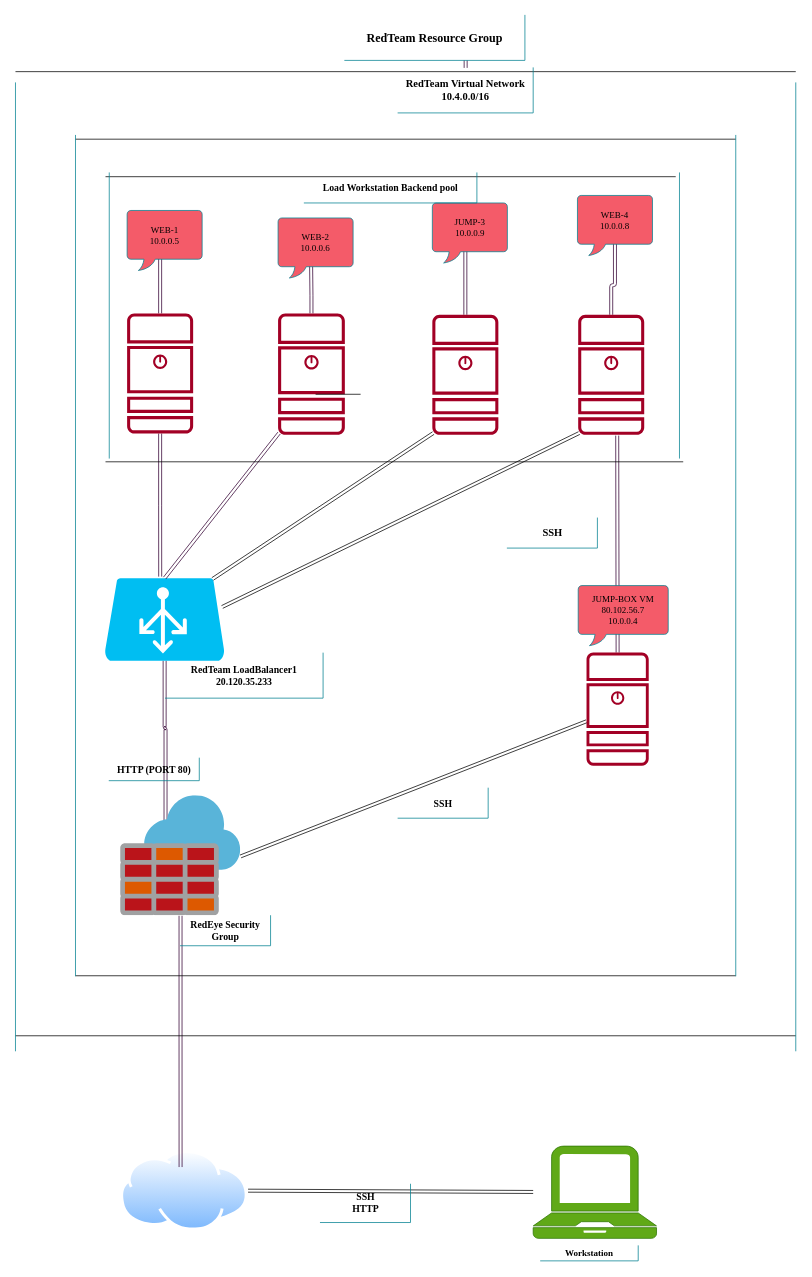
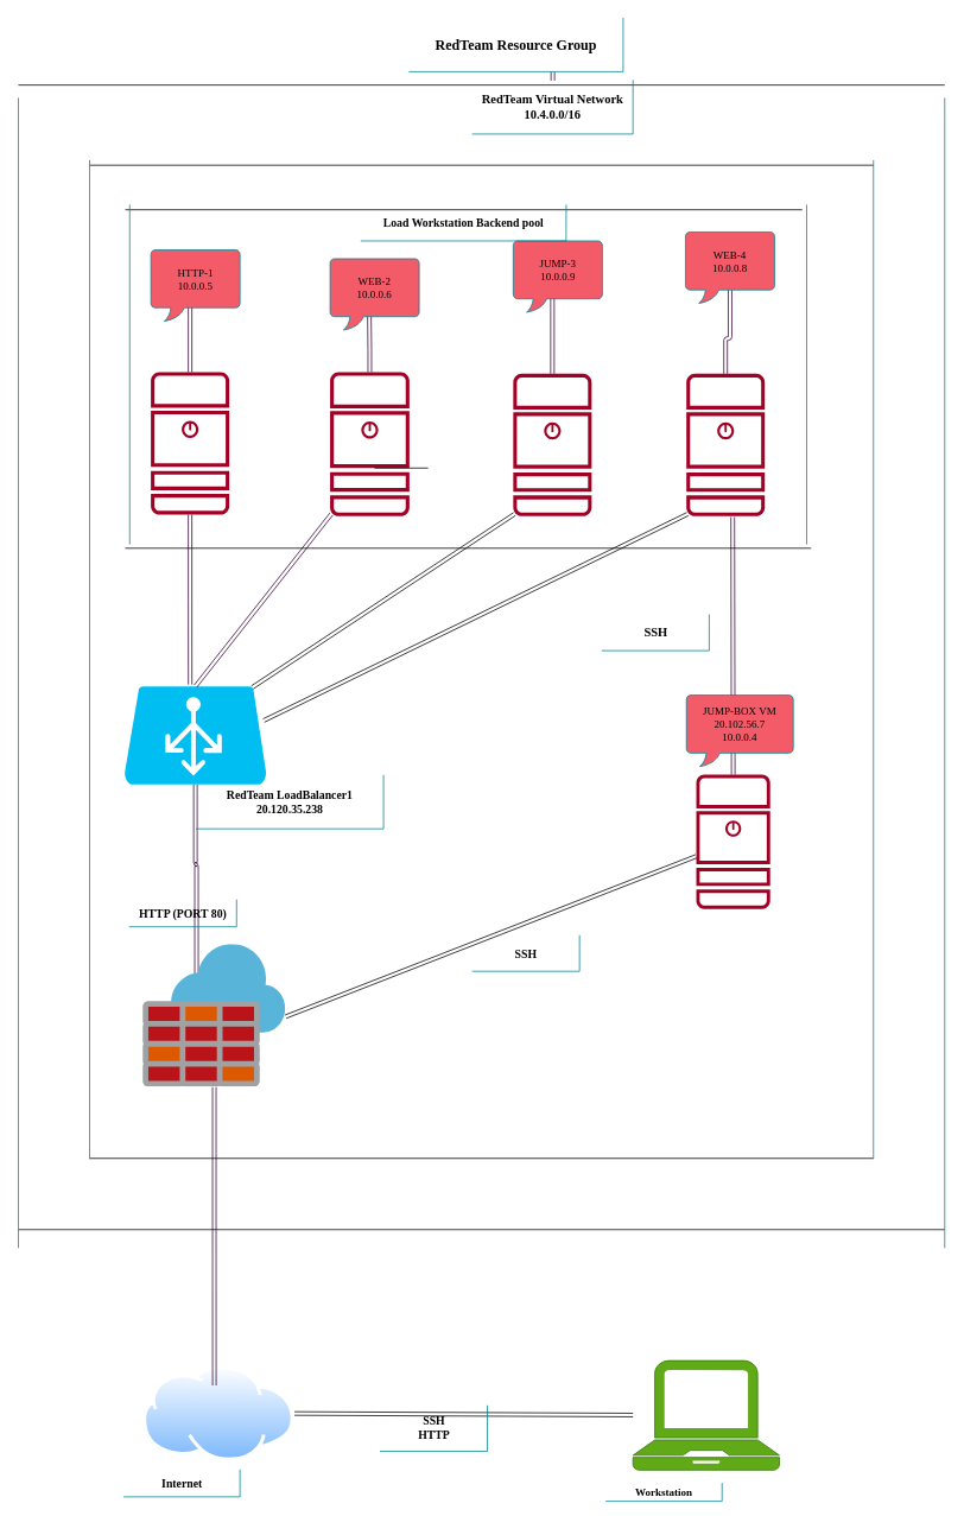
  <mxCell id="0" />
  <mxCell id="1" parent="0" />
  <mxCell id="2" style="edgeStyle=none;shape=link;rounded=0;orthogonalLoop=1;jettySize=auto;html=1;exitX=1;exitY=0.5;exitDx=0;exitDy=0;" edge="1" parent="1" source="3" target="4"><mxGeometry relative="1" as="geometry" /></mxCell>
  <mxCell id="3" value="" style="aspect=fixed;perimeter=ellipsePerimeter;html=1;align=center;shadow=0;dashed=0;spacingTop=3;image;image=img/lib/active_directory/internet_cloud.svg;" vertex="1" parent="1"><mxGeometry x="160" y="1532.9" width="170" height="107.1" as="geometry" /></mxCell>
  <mxCell id="4" value="" style="pointerEvents=1;shadow=0;dashed=0;html=1;strokeColor=#2D7600;fillColor=#60a917;labelPosition=center;verticalLabelPosition=bottom;verticalAlign=top;align=center;outlineConnect=0;shape=mxgraph.veeam.laptop;fontColor=#ffffff;" vertex="1" parent="1"><mxGeometry x="710" y="1527.05" width="164.4" height="122.95" as="geometry" /></mxCell>
  <mxCell id="5" style="edgeStyle=orthogonalEdgeStyle;shape=link;curved=0;rounded=1;sketch=0;orthogonalLoop=1;jettySize=auto;html=1;entryX=0.375;entryY=0.25;entryDx=0;entryDy=0;entryPerimeter=0;fontFamily=Comic Sans MS;fontSize=13;fontColor=#000000;strokeColor=#330033;fillColor=#330033;" edge="1" parent="1" source="6" target="8"><mxGeometry relative="1" as="geometry" /></mxCell>
  <mxCell id="6" value="" style="verticalLabelPosition=bottom;html=1;verticalAlign=top;align=center;strokeColor=none;fillColor=#00BEF2;shape=mxgraph.azure.azure_load_balancer;" vertex="1" parent="1"><mxGeometry x="138.8" y="770" width="160" height="110" as="geometry" /></mxCell>
  <mxCell id="7" style="edgeStyle=orthogonalEdgeStyle;shape=link;curved=0;rounded=1;sketch=0;orthogonalLoop=1;jettySize=auto;html=1;entryX=0.471;entryY=0.206;entryDx=0;entryDy=0;entryPerimeter=0;fontFamily=Comic Sans MS;fontSize=13;fontColor=#000000;strokeColor=#330033;fillColor=#330033;" edge="1" parent="1" source="8" target="3"><mxGeometry relative="1" as="geometry" /></mxCell>
  <mxCell id="8" value="" style="sketch=0;aspect=fixed;html=1;points=[];align=center;image;fontSize=12;image=img/lib/mscae/Azure_Firewall.svg;" vertex="1" parent="1"><mxGeometry x="160" y="1060" width="160" height="160" as="geometry" /></mxCell>
  <mxCell id="9" style="edgeStyle=none;shape=link;rounded=0;orthogonalLoop=1;jettySize=auto;html=1;exitX=0.015;exitY=0.985;exitDx=0;exitDy=0;exitPerimeter=0;entryX=0.9;entryY=0.01;entryDx=0;entryDy=0;entryPerimeter=0;" edge="1" parent="1" source="11" target="6"><mxGeometry relative="1" as="geometry" /></mxCell>
  <mxCell id="10" style="edgeStyle=orthogonalEdgeStyle;shape=link;curved=0;rounded=1;sketch=0;orthogonalLoop=1;jettySize=auto;html=1;exitX=0.5;exitY=0;exitDx=0;exitDy=0;exitPerimeter=0;entryX=0.44;entryY=0.625;entryDx=0;entryDy=0;entryPerimeter=0;fontFamily=Comic Sans MS;fontColor=#000000;strokeColor=#330033;fillColor=#330033;" edge="1" parent="1" source="11" target="26"><mxGeometry relative="1" as="geometry" /></mxCell>
  <mxCell id="11" value="" style="sketch=0;points=[[0.015,0.015,0],[0.985,0.015,0],[0.985,0.985,0],[0.015,0.985,0],[0.25,0,0],[0.5,0,0],[0.75,0,0],[1,0.25,0],[1,0.5,0],[1,0.75,0],[0.75,1,0],[0.5,1,0],[0.25,1,0],[0,0.75,0],[0,0.5,0],[0,0.25,0]];verticalLabelPosition=bottom;html=1;verticalAlign=top;aspect=fixed;align=center;pointerEvents=1;shape=mxgraph.cisco19.server;fillColor=#a20025;strokeColor=#6F0000;fontColor=#ffffff;" vertex="1" parent="1"><mxGeometry x="575.6" y="419.09" width="88" height="160" as="geometry" /></mxCell>
  <mxCell id="12" style="edgeStyle=none;shape=link;rounded=0;orthogonalLoop=1;jettySize=auto;html=1;exitX=0.015;exitY=0.985;exitDx=0;exitDy=0;exitPerimeter=0;entryX=0.979;entryY=0.35;entryDx=0;entryDy=0;entryPerimeter=0;" edge="1" parent="1" source="14" target="6"><mxGeometry relative="1" as="geometry" /></mxCell>
  <mxCell id="13" style="edgeStyle=orthogonalEdgeStyle;shape=link;curved=0;rounded=1;sketch=0;orthogonalLoop=1;jettySize=auto;html=1;exitX=0.5;exitY=0;exitDx=0;exitDy=0;exitPerimeter=0;entryX=0.5;entryY=0.75;entryDx=0;entryDy=0;entryPerimeter=0;fontFamily=Comic Sans MS;fontColor=#000000;strokeColor=#330033;fillColor=#330033;" edge="1" parent="1" source="14" target="27"><mxGeometry relative="1" as="geometry" /></mxCell>
  <mxCell id="14" value="" style="sketch=0;points=[[0.015,0.015,0],[0.985,0.015,0],[0.985,0.985,0],[0.015,0.985,0],[0.25,0,0],[0.5,0,0],[0.75,0,0],[1,0.25,0],[1,0.5,0],[1,0.75,0],[0.75,1,0],[0.5,1,0],[0.25,1,0],[0,0.75,0],[0,0.5,0],[0,0.25,0]];verticalLabelPosition=bottom;html=1;verticalAlign=top;aspect=fixed;align=center;pointerEvents=1;shape=mxgraph.cisco19.server;fillColor=#a20025;strokeColor=#6F0000;fontColor=#ffffff;" vertex="1" parent="1"><mxGeometry x="770" y="419.09" width="88" height="160" as="geometry" /></mxCell>
  <mxCell id="15" style="edgeStyle=orthogonalEdgeStyle;shape=link;curved=0;rounded=1;sketch=0;orthogonalLoop=1;jettySize=auto;html=1;exitX=0.5;exitY=0;exitDx=0;exitDy=0;exitPerimeter=0;entryX=0.44;entryY=0.75;entryDx=0;entryDy=0;entryPerimeter=0;fontFamily=Comic Sans MS;fontColor=#000000;strokeColor=#330033;fillColor=#330033;" edge="1" parent="1" source="17" target="25"><mxGeometry relative="1" as="geometry" /></mxCell>
  <mxCell id="16" style="edgeStyle=none;shape=link;rounded=1;sketch=0;orthogonalLoop=1;jettySize=auto;html=1;exitX=0.015;exitY=0.985;exitDx=0;exitDy=0;exitPerimeter=0;entryX=0.5;entryY=0;entryDx=0;entryDy=0;entryPerimeter=0;fontFamily=Comic Sans MS;fontSize=13;fontColor=#000000;strokeColor=#330033;fillColor=#330033;" edge="1" parent="1" source="17" target="6"><mxGeometry relative="1" as="geometry" /></mxCell>
  <mxCell id="17" value="" style="sketch=0;points=[[0.015,0.015,0],[0.985,0.015,0],[0.985,0.985,0],[0.015,0.985,0],[0.25,0,0],[0.5,0,0],[0.75,0,0],[1,0.25,0],[1,0.5,0],[1,0.75,0],[0.75,1,0],[0.5,1,0],[0.25,1,0],[0,0.75,0],[0,0.5,0],[0,0.25,0]];verticalLabelPosition=bottom;html=1;verticalAlign=top;aspect=fixed;align=center;pointerEvents=1;shape=mxgraph.cisco19.server;fillColor=#a20025;strokeColor=#6F0000;fontColor=#ffffff;" vertex="1" parent="1"><mxGeometry x="370" y="417.27" width="89" height="161.82" as="geometry" /></mxCell>
  <mxCell id="18" style="edgeStyle=orthogonalEdgeStyle;shape=link;curved=0;rounded=1;sketch=0;orthogonalLoop=1;jettySize=auto;html=1;exitX=0.5;exitY=0;exitDx=0;exitDy=0;exitPerimeter=0;entryX=0.44;entryY=0.75;entryDx=0;entryDy=0;entryPerimeter=0;fontFamily=Comic Sans MS;fontColor=#000000;strokeColor=#330033;fillColor=#330033;" edge="1" parent="1" source="20" target="24"><mxGeometry relative="1" as="geometry" /></mxCell>
  <mxCell id="19" style="edgeStyle=orthogonalEdgeStyle;shape=link;curved=0;rounded=1;sketch=0;orthogonalLoop=1;jettySize=auto;html=1;entryX=0.463;entryY=-0.018;entryDx=0;entryDy=0;entryPerimeter=0;fontFamily=Comic Sans MS;fontSize=13;fontColor=#000000;strokeColor=#330033;fillColor=#330033;" edge="1" parent="1" source="20" target="6"><mxGeometry relative="1" as="geometry" /></mxCell>
  <mxCell id="20" value="" style="sketch=0;points=[[0.015,0.015,0],[0.985,0.015,0],[0.985,0.985,0],[0.015,0.985,0],[0.25,0,0],[0.5,0,0],[0.75,0,0],[1,0.25,0],[1,0.5,0],[1,0.75,0],[0.75,1,0],[0.5,1,0],[0.25,1,0],[0,0.75,0],[0,0.5,0],[0,0.25,0]];verticalLabelPosition=bottom;html=1;verticalAlign=top;aspect=fixed;align=center;pointerEvents=1;shape=mxgraph.cisco19.server;fillColor=#a20025;strokeColor=#6F0000;fontColor=#ffffff;" vertex="1" parent="1"><mxGeometry x="168.8" y="417.27" width="88" height="160" as="geometry" /></mxCell>
  <mxCell id="21" style="edgeStyle=none;shape=link;rounded=0;orthogonalLoop=1;jettySize=auto;html=1;entryX=1;entryY=0.506;entryDx=0;entryDy=0;entryPerimeter=0;" edge="1" parent="1" source="23" target="8"><mxGeometry relative="1" as="geometry" /></mxCell>
  <mxCell id="22" style="edgeStyle=none;shape=link;rounded=1;sketch=0;orthogonalLoop=1;jettySize=auto;html=1;exitX=0.5;exitY=0;exitDx=0;exitDy=0;exitPerimeter=0;fontFamily=Comic Sans MS;fontSize=14;fontColor=#63FFA7;strokeColor=#330033;fillColor=#330033;entryX=0.591;entryY=1.006;entryDx=0;entryDy=0;entryPerimeter=0;" edge="1" parent="1" source="23" target="14"><mxGeometry relative="1" as="geometry"><mxPoint x="823" y="650" as="targetPoint" /></mxGeometry></mxCell>
  <mxCell id="23" value="" style="sketch=0;points=[[0.015,0.015,0],[0.985,0.015,0],[0.985,0.985,0],[0.015,0.985,0],[0.25,0,0],[0.5,0,0],[0.75,0,0],[1,0.25,0],[1,0.5,0],[1,0.75,0],[0.75,1,0],[0.5,1,0],[0.25,1,0],[0,0.75,0],[0,0.5,0],[0,0.25,0]];verticalLabelPosition=bottom;html=1;verticalAlign=top;aspect=fixed;align=center;pointerEvents=1;shape=mxgraph.cisco19.server;fillColor=#a20025;strokeColor=#6F0000;fontColor=#ffffff;" vertex="1" parent="1"><mxGeometry x="781.1" y="869.27" width="82.9" height="150.73" as="geometry" /></mxCell>
- <mxCell id="24" value="WEB-1&lt;br&gt;10.0.0.5" style="whiteSpace=wrap;html=1;shape=mxgraph.basic.roundRectCallout;dx=30;dy=15;size=5;boundedLbl=1;rounded=0;sketch=0;fontFamily=Comic Sans MS;fontColor=#000000;strokeColor=#028090;fillColor=#F45B69;" vertex="1" parent="1"><mxGeometry x="168.8" y="280" width="100" height="80" as="geometry" /></mxCell>
+ <mxCell id="24" value="HTTP-1&lt;br&gt;10.0.0.5" style="whiteSpace=wrap;html=1;shape=mxgraph.basic.roundRectCallout;dx=30;dy=15;size=5;boundedLbl=1;rounded=0;sketch=0;fontFamily=Comic Sans MS;fontColor=#000000;strokeColor=#028090;fillColor=#F45B69;" vertex="1" parent="1"><mxGeometry x="168.8" y="280" width="100" height="80" as="geometry" /></mxCell>
  <mxCell id="25" value="WEB-2&lt;br&gt;10.0.0.6" style="whiteSpace=wrap;html=1;shape=mxgraph.basic.roundRectCallout;dx=30;dy=15;size=5;boundedLbl=1;rounded=0;sketch=0;fontFamily=Comic Sans MS;fontColor=#000000;strokeColor=#028090;fillColor=#F45B69;" vertex="1" parent="1"><mxGeometry x="370" y="290" width="100" height="80" as="geometry" /></mxCell>
  <mxCell id="26" value="JUMP-3&lt;br&gt;10.0.0.9" style="whiteSpace=wrap;html=1;shape=mxgraph.basic.roundRectCallout;dx=30;dy=15;size=5;boundedLbl=1;rounded=0;sketch=0;fontFamily=Comic Sans MS;fontColor=#000000;strokeColor=#028090;fillColor=#F45B69;" vertex="1" parent="1"><mxGeometry x="575.6" y="270" width="100" height="80" as="geometry" /></mxCell>
  <mxCell id="27" value="WEB-4&lt;br&gt;10.0.0.8" style="whiteSpace=wrap;html=1;shape=mxgraph.basic.roundRectCallout;dx=30;dy=15;size=5;boundedLbl=1;rounded=0;sketch=0;fontFamily=Comic Sans MS;fontColor=#000000;strokeColor=#028090;fillColor=#F45B69;" vertex="1" parent="1"><mxGeometry x="769" y="260" width="100" height="80" as="geometry" /></mxCell>
- <mxCell id="28" value="JUMP-BOX VM&lt;br&gt;80.102.56.7&lt;br&gt;10.0.0.4" style="whiteSpace=wrap;html=1;shape=mxgraph.basic.roundRectCallout;dx=30;dy=15;size=5;boundedLbl=1;rounded=0;sketch=0;fontFamily=Comic Sans MS;fontColor=#000000;strokeColor=#028090;fillColor=#F45B69;" vertex="1" parent="1"><mxGeometry x="770" y="780" width="120" height="80" as="geometry" /></mxCell>
- <mxCell id="29" value="Workstation" style="shape=partialRectangle;whiteSpace=wrap;html=1;top=0;left=0;fillColor=none;rounded=0;sketch=0;fontFamily=Comic Sans MS;fontColor=#000000;strokeColor=#028090;fontStyle=1" vertex="1" parent="1"><mxGeometry x="720" y="1660" width="130" height="20" as="geometry" /></mxCell>
+ <mxCell id="28" value="JUMP-BOX VM&lt;br&gt;20.102.56.7&lt;br&gt;10.0.0.4" style="whiteSpace=wrap;html=1;shape=mxgraph.basic.roundRectCallout;dx=30;dy=15;size=5;boundedLbl=1;rounded=0;sketch=0;fontFamily=Comic Sans MS;fontColor=#000000;strokeColor=#028090;fillColor=#F45B69;" vertex="1" parent="1"><mxGeometry x="770" y="780" width="120" height="80" as="geometry" /></mxCell>
+ <mxCell id="29" value="Workstation" style="shape=partialRectangle;whiteSpace=wrap;html=1;top=0;left=0;fillColor=none;rounded=0;sketch=0;fontFamily=Comic Sans MS;fontColor=#000000;strokeColor=#028090;fontStyle=1" vertex="1" parent="1"><mxGeometry x="680" y="1665" width="130" height="20" as="geometry" /></mxCell>
+ <mxCell id="30" value="&lt;b&gt;Internet&lt;/b&gt;" style="shape=partialRectangle;whiteSpace=wrap;html=1;top=0;left=0;fillColor=none;rounded=0;sketch=0;fontFamily=Comic Sans MS;fontSize=13;fontColor=#000000;strokeColor=#028090;" vertex="1" parent="1"><mxGeometry x="138.8" y="1650" width="130" height="30" as="geometry" /></mxCell>
  <mxCell id="31" value="SSH&lt;br&gt;HTTP" style="shape=partialRectangle;whiteSpace=wrap;html=1;top=0;left=0;fillColor=none;rounded=0;sketch=0;fontFamily=Comic Sans MS;fontSize=13;fontColor=#000000;strokeColor=#028090;fontStyle=1" vertex="1" parent="1"><mxGeometry x="426.5" y="1577.9" width="120" height="51" as="geometry" /></mxCell>
- <mxCell id="32" value="&lt;b&gt;RedEye Security Group&lt;/b&gt;" style="shape=partialRectangle;whiteSpace=wrap;html=1;top=0;left=0;fillColor=none;rounded=0;sketch=0;fontFamily=Comic Sans MS;fontSize=13;fontColor=#000000;strokeColor=#028090;" vertex="1" parent="1"><mxGeometry x="240" y="1220" width="120" height="40" as="geometry" /></mxCell>
  <mxCell id="33" value="&lt;b&gt;SSH&lt;/b&gt;" style="shape=partialRectangle;whiteSpace=wrap;html=1;top=0;left=0;fillColor=none;rounded=0;sketch=0;fontFamily=Comic Sans MS;fontSize=13;fontColor=#000000;strokeColor=#028090;" vertex="1" parent="1"><mxGeometry x="530" y="1050" width="120" height="40" as="geometry" /></mxCell>
- <mxCell id="34" value="&lt;b&gt;RedTeam LoadBalancer1&lt;br&gt;20.120.35.233&lt;br&gt;&lt;/b&gt;" style="shape=partialRectangle;whiteSpace=wrap;html=1;top=0;left=0;fillColor=none;rounded=0;sketch=0;fontFamily=Comic Sans MS;fontSize=13;fontColor=#000000;strokeColor=#028090;" vertex="1" parent="1"><mxGeometry x="220" y="870" width="210" height="60" as="geometry" /></mxCell>
+ <mxCell id="34" value="&lt;b&gt;RedTeam LoadBalancer1&lt;br&gt;20.120.35.238&lt;br&gt;&lt;/b&gt;" style="shape=partialRectangle;whiteSpace=wrap;html=1;top=0;left=0;fillColor=none;rounded=0;sketch=0;fontFamily=Comic Sans MS;fontSize=13;fontColor=#000000;strokeColor=#028090;" vertex="1" parent="1"><mxGeometry x="220" y="870" width="210" height="60" as="geometry" /></mxCell>
  <mxCell id="35" value="HTTP (PORT 80)" style="shape=partialRectangle;whiteSpace=wrap;html=1;top=0;left=0;fillColor=none;rounded=0;sketch=0;fontFamily=Comic Sans MS;fontSize=13;fontColor=#000000;strokeColor=#028090;fontStyle=1" vertex="1" parent="1"><mxGeometry x="145" y="1010" width="120" height="30" as="geometry" /></mxCell>
  <mxCell id="36" value="" style="line;strokeWidth=1;rotatable=0;dashed=0;labelPosition=right;align=left;verticalAlign=middle;spacingTop=0;spacingLeft=6;points=[];portConstraint=eastwest;rounded=0;sketch=0;fontFamily=Comic Sans MS;fontSize=13;fontColor=#000000;fillColor=#F45B69;" vertex="1" parent="1"><mxGeometry x="420" y="520" width="60" height="10" as="geometry" /></mxCell>
  <mxCell id="37" value="" style="line;strokeWidth=1;rotatable=0;dashed=0;labelPosition=right;align=left;verticalAlign=middle;spacingTop=0;spacingLeft=6;points=[];portConstraint=eastwest;rounded=0;sketch=0;fontFamily=Comic Sans MS;fontSize=13;fontColor=#000000;fillColor=#F45B69;fontStyle=1" vertex="1" parent="1"><mxGeometry x="140" y="610" width="770" height="10" as="geometry" /></mxCell>
  <mxCell id="38" value="" style="line;strokeWidth=1;rotatable=0;dashed=0;labelPosition=right;align=left;verticalAlign=middle;spacingTop=0;spacingLeft=6;points=[];portConstraint=eastwest;rounded=0;sketch=0;fontFamily=Comic Sans MS;fontSize=13;fontColor=#000000;fillColor=#F45B69;" vertex="1" parent="1"><mxGeometry x="140" y="230" width="760" height="10" as="geometry" /></mxCell>
  <mxCell id="39" value="Load Workstation Backend pool" style="shape=partialRectangle;whiteSpace=wrap;html=1;top=0;left=0;fillColor=none;rounded=0;sketch=0;fontFamily=Comic Sans MS;fontSize=13;fontColor=#000000;strokeColor=#028090;fontStyle=1" vertex="1" parent="1"><mxGeometry x="405" y="230" width="230" height="40" as="geometry" /></mxCell>
  <mxCell id="40" value="" style="shape=partialRectangle;whiteSpace=wrap;html=1;top=0;bottom=0;fillColor=none;rounded=0;sketch=0;fontFamily=Comic Sans MS;fontSize=14;fontColor=#63FFA7;strokeColor=#028090;" vertex="1" parent="1"><mxGeometry x="145" y="230" width="760" height="380" as="geometry" /></mxCell>
  <mxCell id="41" value="SSH" style="shape=partialRectangle;whiteSpace=wrap;html=1;top=0;left=0;fillColor=none;rounded=0;sketch=0;fontFamily=Comic Sans MS;fontSize=14;fontColor=#000000;strokeColor=#028090;fontStyle=1" vertex="1" parent="1"><mxGeometry x="675.6" y="690" width="120" height="40" as="geometry" /></mxCell>
  <mxCell id="42" value="" style="line;strokeWidth=1;rotatable=0;dashed=0;labelPosition=right;align=left;verticalAlign=middle;spacingTop=0;spacingLeft=6;points=[];portConstraint=eastwest;rounded=0;sketch=0;fontFamily=Comic Sans MS;fontSize=14;fontColor=#000000;fillColor=#F45B69;" vertex="1" parent="1"><mxGeometry x="100" y="180" width="880" height="10" as="geometry" /></mxCell>
  <mxCell id="43" value="" style="line;strokeWidth=1;rotatable=0;dashed=0;labelPosition=right;align=left;verticalAlign=middle;spacingTop=0;spacingLeft=6;points=[];portConstraint=eastwest;rounded=0;sketch=0;fontFamily=Comic Sans MS;fontSize=14;fontColor=#000000;fillColor=#F45B69;" vertex="1" parent="1"><mxGeometry x="100" y="1280" width="880" height="40" as="geometry" /></mxCell>
  <mxCell id="44" value="" style="shape=partialRectangle;whiteSpace=wrap;html=1;top=0;bottom=0;fillColor=none;rounded=0;sketch=0;fontFamily=Comic Sans MS;fontSize=14;fontColor=#000000;strokeColor=#028090;" vertex="1" parent="1"><mxGeometry x="100" y="180" width="880" height="1120" as="geometry" /></mxCell>
  <mxCell id="45" value="" style="line;strokeWidth=1;rotatable=0;dashed=0;labelPosition=right;align=left;verticalAlign=middle;spacingTop=0;spacingLeft=6;points=[];portConstraint=eastwest;rounded=0;sketch=0;fontFamily=Comic Sans MS;fontSize=14;fontColor=#000000;fillColor=#F45B69;" vertex="1" parent="1"><mxGeometry x="20" y="1350" width="1040" height="60" as="geometry" /></mxCell>
  <mxCell id="46" value="" style="line;strokeWidth=1;rotatable=0;dashed=0;labelPosition=right;align=left;verticalAlign=middle;spacingTop=0;spacingLeft=6;points=[];portConstraint=eastwest;rounded=0;sketch=0;fontFamily=Comic Sans MS;fontSize=14;fontColor=#000000;fillColor=#F45B69;" vertex="1" parent="1"><mxGeometry x="20" y="90" width="1040" height="10" as="geometry" /></mxCell>
  <mxCell id="47" style="edgeStyle=none;shape=link;rounded=1;sketch=0;orthogonalLoop=1;jettySize=auto;html=1;fontFamily=Comic Sans MS;fontSize=14;fontColor=#000000;strokeColor=#330033;fillColor=#330033;" edge="1" parent="1" source="48"><mxGeometry relative="1" as="geometry"><mxPoint x="620" y="80" as="targetPoint" /></mxGeometry></mxCell>
  <mxCell id="48" value="RedTeam Virtual Network 10.4.0.0/16" style="shape=partialRectangle;whiteSpace=wrap;html=1;top=0;left=0;fillColor=none;rounded=0;sketch=0;fontFamily=Comic Sans MS;fontSize=14;fontColor=#000000;strokeColor=#028090;fontStyle=1" vertex="1" parent="1"><mxGeometry x="530" y="90" width="180" height="60" as="geometry" /></mxCell>
  <mxCell id="49" style="edgeStyle=none;shape=link;rounded=1;sketch=0;orthogonalLoop=1;jettySize=auto;html=1;exitX=1;exitY=0.5;exitDx=0;exitDy=0;fontFamily=Comic Sans MS;fontSize=14;fontColor=#000000;strokeColor=#330033;fillColor=#330033;" edge="1" parent="1" source="48" target="48"><mxGeometry relative="1" as="geometry" /></mxCell>
  <mxCell id="50" value="" style="shape=partialRectangle;whiteSpace=wrap;html=1;top=0;bottom=0;fillColor=none;rounded=0;sketch=0;fontFamily=Comic Sans MS;fontSize=14;fontColor=#000000;strokeColor=#028090;fontStyle=1" vertex="1" parent="1"><mxGeometry x="20" y="110" width="1040" height="1290" as="geometry" /></mxCell>
  <mxCell id="51" value="RedTeam Resource Group" style="shape=partialRectangle;whiteSpace=wrap;html=1;top=0;left=0;fillColor=none;rounded=0;sketch=0;fontFamily=Comic Sans MS;fontSize=16;fontColor=#000000;strokeColor=#028090;fontStyle=1" vertex="1" parent="1"><mxGeometry x="459" y="20" width="240" height="60" as="geometry" /></mxCell>
